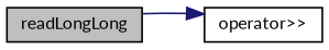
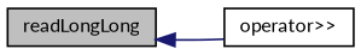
  digraph {
    rankdir=LR
    fontname=Lato
    node [color=black fontname=Lato fontsize=10 shape=record]
    n1 [fillcolor=grey75 fontcolor=black height=0.2 label=readLongLong style=filled width=0.4]
    n2 [height=0.2 label="operator\>\>" width=0.4]
-   n2 -> n1 [color=midnightblue dir=back fontname=Lato fontsize=10 labelfontname=FreeSans labelfontsize=10 style=solid]
+   n1 -> n2 [color=midnightblue dir=back fontname=Lato fontsize=10 labelfontname=FreeSans labelfontsize=10 style=solid]
  }
